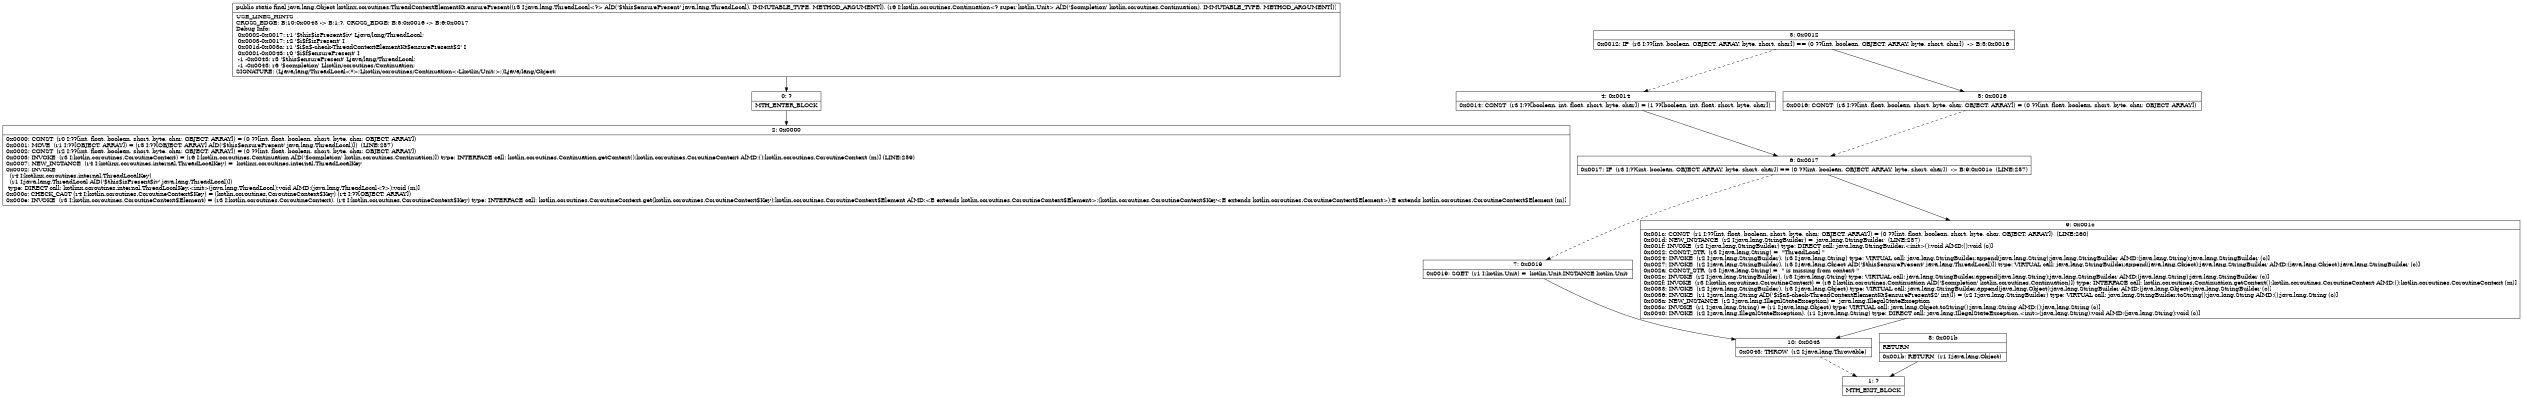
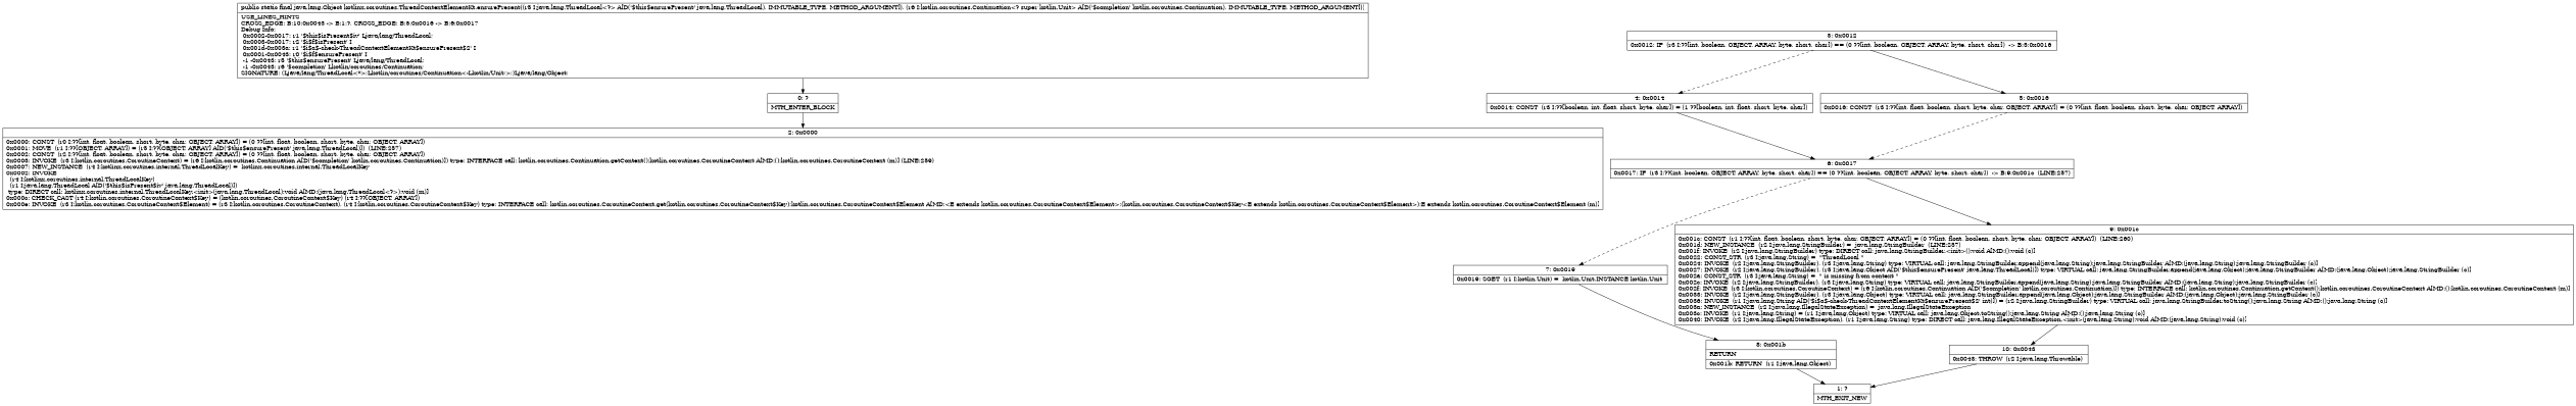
  digraph {
    node [shape=record]
    n1 [label="{0\:\ ?|MTH_ENTER_BLOCK\l}"]
    n2 [label="{2\:\ 0x0000|0x0000: CONST  (r0 I:??[int, float, boolean, short, byte, char, OBJECT, ARRAY]) = (0 ??[int, float, boolean, short, byte, char, OBJECT, ARRAY]) \l0x0001: MOVE  (r1 I:??[OBJECT, ARRAY]) = (r5 I:??[OBJECT, ARRAY] A[D('$this$ensurePresent' java.lang.ThreadLocal)])  (LINE:257)\l0x0002: CONST  (r2 I:??[int, float, boolean, short, byte, char, OBJECT, ARRAY]) = (0 ??[int, float, boolean, short, byte, char, OBJECT, ARRAY]) \l0x0003: INVOKE  (r3 I:kotlin.coroutines.CoroutineContext) = (r6 I:kotlin.coroutines.Continuation A[D('$completion' kotlin.coroutines.Continuation)]) type: INTERFACE call: kotlin.coroutines.Continuation.getContext():kotlin.coroutines.CoroutineContext A[MD:():kotlin.coroutines.CoroutineContext (m)] (LINE:259)\l0x0007: NEW_INSTANCE  (r4 I:kotlinx.coroutines.internal.ThreadLocalKey) =  kotlinx.coroutines.internal.ThreadLocalKey \l0x0002: INVOKE  \l  (r4 I:kotlinx.coroutines.internal.ThreadLocalKey)\l  (r1 I:java.lang.ThreadLocal A[D('$this$isPresent$iv' java.lang.ThreadLocal)])\l type: DIRECT call: kotlinx.coroutines.internal.ThreadLocalKey.\<init\>(java.lang.ThreadLocal):void A[MD:(java.lang.ThreadLocal\<?\>):void (m)]\l0x000c: CHECK_CAST (r4 I:kotlin.coroutines.CoroutineContext$Key) = (kotlin.coroutines.CoroutineContext$Key) (r4 I:??[OBJECT, ARRAY]) \l0x000e: INVOKE  (r3 I:kotlin.coroutines.CoroutineContext$Element) = (r3 I:kotlin.coroutines.CoroutineContext), (r4 I:kotlin.coroutines.CoroutineContext$Key) type: INTERFACE call: kotlin.coroutines.CoroutineContext.get(kotlin.coroutines.CoroutineContext$Key):kotlin.coroutines.CoroutineContext$Element A[MD:\<E extends kotlin.coroutines.CoroutineContext$Element\>:(kotlin.coroutines.CoroutineContext$Key\<E extends kotlin.coroutines.CoroutineContext$Element\>):E extends kotlin.coroutines.CoroutineContext$Element (m)]\l}"]
    n3 [label="{3\:\ 0x0012|0x0012: IF  (r3 I:??[int, boolean, OBJECT, ARRAY, byte, short, char]) == (0 ??[int, boolean, OBJECT, ARRAY, byte, short, char])  \-\> B:5:0x0016 \l}"]
    n4 [label="{4\:\ 0x0014|0x0014: CONST  (r3 I:??[boolean, int, float, short, byte, char]) = (1 ??[boolean, int, float, short, byte, char]) \l}"]
    n5 [label="{5\:\ 0x0016|0x0016: CONST  (r3 I:??[int, float, boolean, short, byte, char, OBJECT, ARRAY]) = (0 ??[int, float, boolean, short, byte, char, OBJECT, ARRAY]) \l}"]
    n6 [label="{6\:\ 0x0017|0x0017: IF  (r3 I:??[int, boolean, OBJECT, ARRAY, byte, short, char]) == (0 ??[int, boolean, OBJECT, ARRAY, byte, short, char])  \-\> B:9:0x001c  (LINE:257)\l}"]
    n7 [label="{7\:\ 0x0019|0x0019: SGET  (r1 I:kotlin.Unit) =  kotlin.Unit.INSTANCE kotlin.Unit \l}"]
    n8 [label="{9\:\ 0x001c|0x001c: CONST  (r1 I:??[int, float, boolean, short, byte, char, OBJECT, ARRAY]) = (0 ??[int, float, boolean, short, byte, char, OBJECT, ARRAY])  (LINE:260)\l0x001d: NEW_INSTANCE  (r2 I:java.lang.StringBuilder) =  java.lang.StringBuilder  (LINE:257)\l0x001f: INVOKE  (r2 I:java.lang.StringBuilder) type: DIRECT call: java.lang.StringBuilder.\<init\>():void A[MD:():void (c)]\l0x0022: CONST_STR  (r3 I:java.lang.String) =  \"ThreadLocal \" \l0x0024: INVOKE  (r2 I:java.lang.StringBuilder), (r3 I:java.lang.String) type: VIRTUAL call: java.lang.StringBuilder.append(java.lang.String):java.lang.StringBuilder A[MD:(java.lang.String):java.lang.StringBuilder (c)]\l0x0027: INVOKE  (r2 I:java.lang.StringBuilder), (r5 I:java.lang.Object A[D('$this$ensurePresent' java.lang.ThreadLocal)]) type: VIRTUAL call: java.lang.StringBuilder.append(java.lang.Object):java.lang.StringBuilder A[MD:(java.lang.Object):java.lang.StringBuilder (c)]\l0x002a: CONST_STR  (r3 I:java.lang.String) =  \" is missing from context \" \l0x002c: INVOKE  (r2 I:java.lang.StringBuilder), (r3 I:java.lang.String) type: VIRTUAL call: java.lang.StringBuilder.append(java.lang.String):java.lang.StringBuilder A[MD:(java.lang.String):java.lang.StringBuilder (c)]\l0x002f: INVOKE  (r3 I:kotlin.coroutines.CoroutineContext) = (r6 I:kotlin.coroutines.Continuation A[D('$completion' kotlin.coroutines.Continuation)]) type: INTERFACE call: kotlin.coroutines.Continuation.getContext():kotlin.coroutines.CoroutineContext A[MD:():kotlin.coroutines.CoroutineContext (m)]\l0x0033: INVOKE  (r2 I:java.lang.StringBuilder), (r3 I:java.lang.Object) type: VIRTUAL call: java.lang.StringBuilder.append(java.lang.Object):java.lang.StringBuilder A[MD:(java.lang.Object):java.lang.StringBuilder (c)]\l0x0036: INVOKE  (r1 I:java.lang.String A[D('$i$a$\-check\-ThreadContextElementKt$ensurePresent$2' int)]) = (r2 I:java.lang.StringBuilder) type: VIRTUAL call: java.lang.StringBuilder.toString():java.lang.String A[MD:():java.lang.String (c)]\l0x003a: NEW_INSTANCE  (r2 I:java.lang.IllegalStateException) =  java.lang.IllegalStateException \l0x003c: INVOKE  (r1 I:java.lang.String) = (r1 I:java.lang.Object) type: VIRTUAL call: java.lang.Object.toString():java.lang.String A[MD:():java.lang.String (c)]\l0x0040: INVOKE  (r2 I:java.lang.IllegalStateException), (r1 I:java.lang.String) type: DIRECT call: java.lang.IllegalStateException.\<init\>(java.lang.String):void A[MD:(java.lang.String):void (c)]\l}"]
    n9 [label="{8\:\ 0x001b|RETURN\l|0x001b: RETURN  (r1 I:java.lang.Object) \l}"]
    n10 [label="{10\:\ 0x0043|0x0043: THROW  (r2 I:java.lang.Throwable) \l}"]
-   n11 [label="{1\:\ ?|MTH_EXIT_BLOCK\l}"]
+   n11 [label="{1\:\ ?|MTH_EXIT_NEW\l}"]
    n12 [label="{public static final java.lang.Object kotlinx.coroutines.ThreadContextElementKt.ensurePresent((r5 I:java.lang.ThreadLocal\<?\> A[D('$this$ensurePresent' java.lang.ThreadLocal), IMMUTABLE_TYPE, METHOD_ARGUMENT]), (r6 I:kotlin.coroutines.Continuation\<? super kotlin.Unit\> A[D('$completion' kotlin.coroutines.Continuation), IMMUTABLE_TYPE, METHOD_ARGUMENT]))  | USE_LINES_HINTS\lCROSS_EDGE: B:10:0x0043 \-\> B:1:?, CROSS_EDGE: B:5:0x0016 \-\> B:6:0x0017\lDebug Info:\l  0x0002\-0x0017: r1 '$this$isPresent$iv' Ljava\/lang\/ThreadLocal;\l  0x0003\-0x0017: r2 '$i$f$isPresent' I\l  0x001d\-0x003a: r1 '$i$a$\-check\-ThreadContextElementKt$ensurePresent$2' I\l  0x0001\-0x0043: r0 '$i$f$ensurePresent' I\l  \-1 \-0x0043: r5 '$this$ensurePresent' Ljava\/lang\/ThreadLocal;\l  \-1 \-0x0043: r6 '$completion' Lkotlin\/coroutines\/Continuation;\lSIGNATURE: (Ljava\/lang\/ThreadLocal\<*\>;Lkotlin\/coroutines\/Continuation\<\-Lkotlin\/Unit;\>;)Ljava\/lang\/Object;\l}"]
    n1 -> n2
    n3 -> n4 [style=dashed]
    n3 -> n5
    n4 -> n6
    n5 -> n6 [style=dashed]
    n6 -> n7 [style=dashed]
    n6 -> n8
-   n7 -> n10
+   n7 -> n9
    n8 -> n10
    n9 -> n11
-   n10 -> n11 [style=dashed]
+   n10 -> n11
    n12 -> n1
  }
